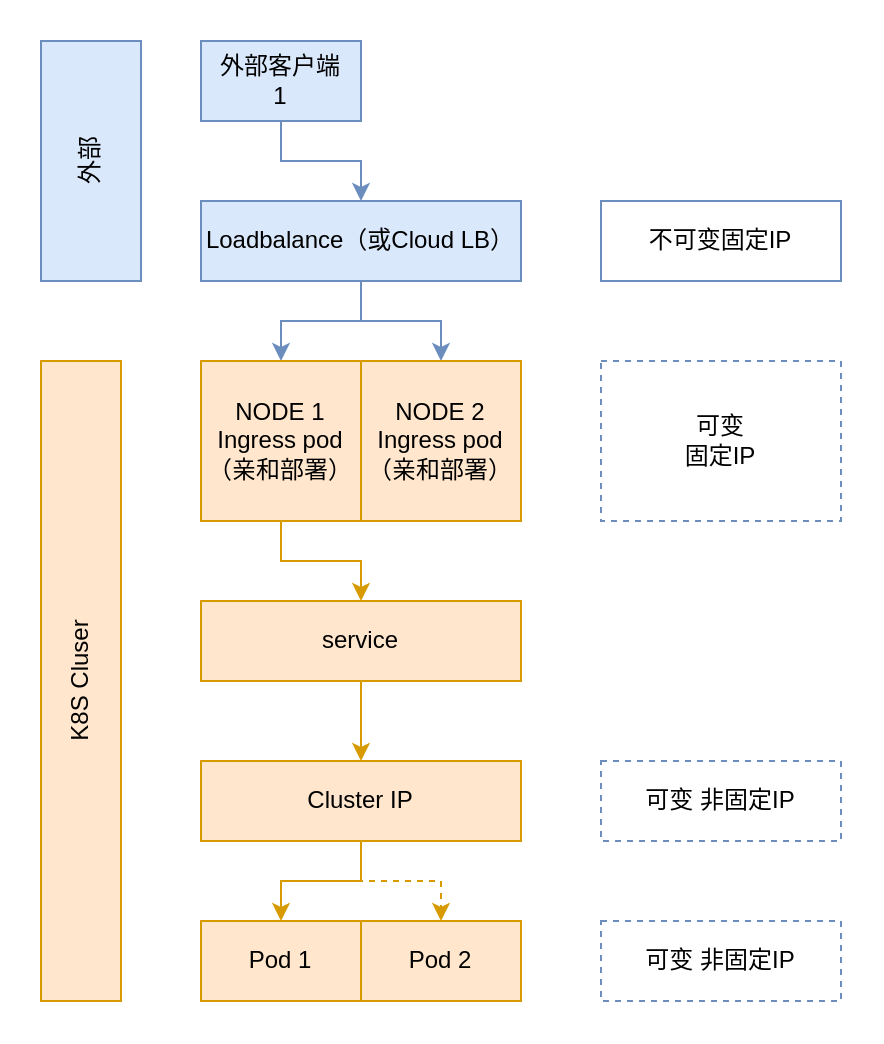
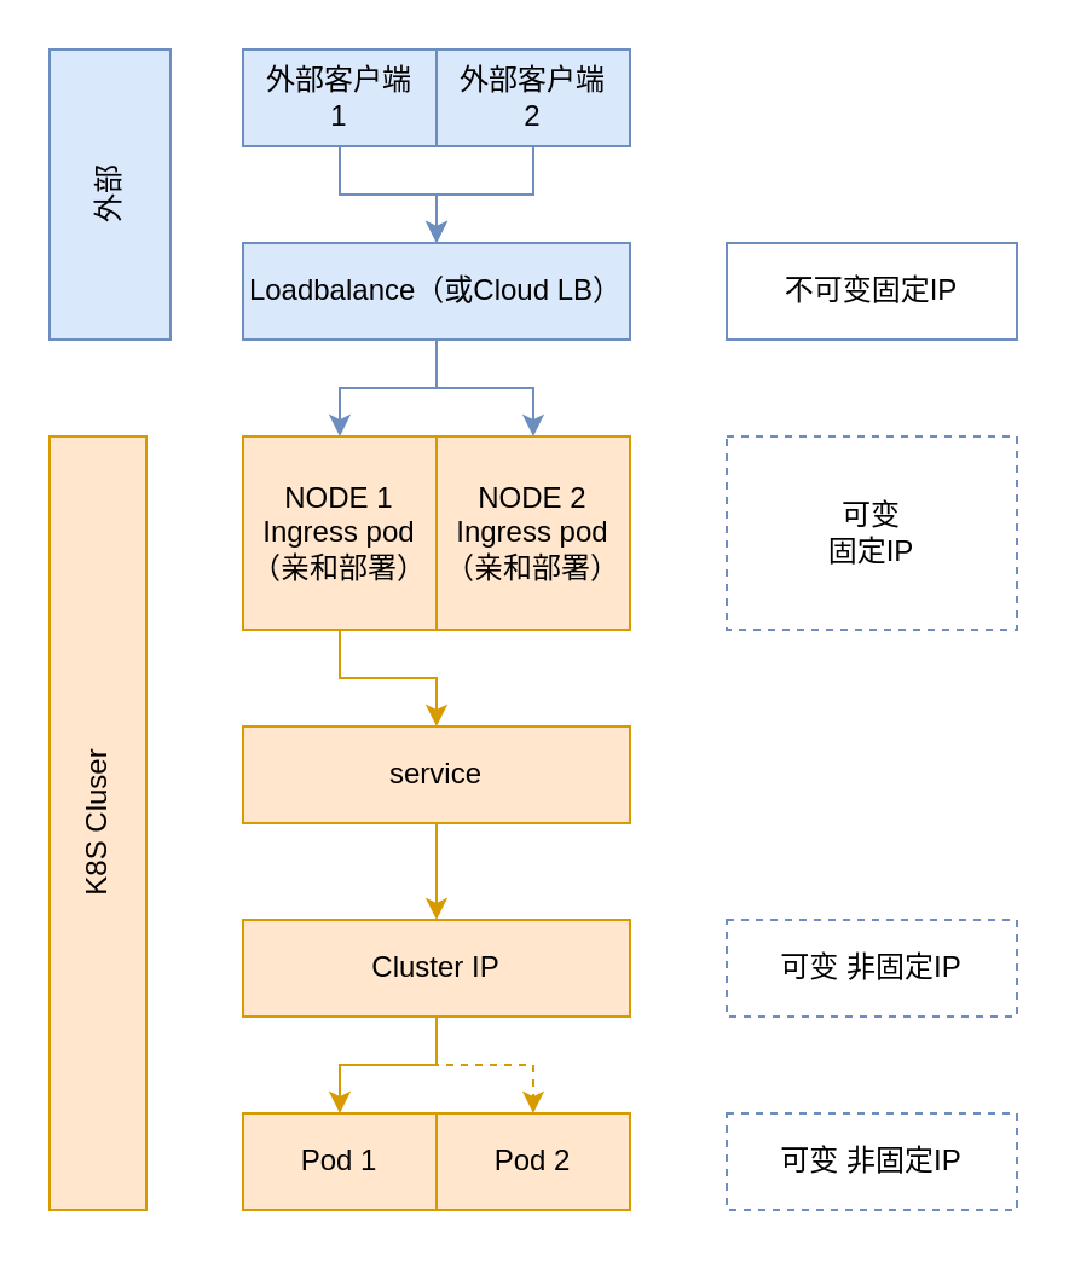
  <mxCell id="0" />
  <mxCell id="1" parent="0" />
+ <mxCell id="2" style="edgeStyle=orthogonalEdgeStyle;rounded=0;orthogonalLoop=1;jettySize=auto;html=1;fillColor=#dae8fc;strokeColor=#6c8ebf;" edge="1" parent="1" source="16" target="7"><mxGeometry relative="1" as="geometry" /></mxCell>
  <mxCell id="3" style="edgeStyle=orthogonalEdgeStyle;rounded=0;orthogonalLoop=1;jettySize=auto;html=1;entryX=0.5;entryY=0;entryDx=0;entryDy=0;fillColor=#dae8fc;strokeColor=#6c8ebf;" edge="1" parent="1" source="4" target="7"><mxGeometry relative="1" as="geometry" /></mxCell>
  <mxCell id="4" value="外部客户端&lt;br&gt;1&lt;br&gt;" style="rounded=0;whiteSpace=wrap;html=1;fillColor=#dae8fc;strokeColor=#6c8ebf;" vertex="1" parent="1"><mxGeometry x="100" y="20" width="80" height="40" as="geometry" /></mxCell>
  <mxCell id="5" style="edgeStyle=orthogonalEdgeStyle;rounded=0;orthogonalLoop=1;jettySize=auto;html=1;entryX=0.5;entryY=0;entryDx=0;entryDy=0;fillColor=#dae8fc;strokeColor=#6c8ebf;" edge="1" parent="1" source="7" target="9"><mxGeometry relative="1" as="geometry" /></mxCell>
  <mxCell id="6" style="edgeStyle=orthogonalEdgeStyle;rounded=0;orthogonalLoop=1;jettySize=auto;html=1;entryX=0.5;entryY=0;entryDx=0;entryDy=0;fillColor=#dae8fc;strokeColor=#6c8ebf;" edge="1" parent="1" source="7" target="17"><mxGeometry relative="1" as="geometry" /></mxCell>
  <mxCell id="7" value="Loadbalance（或Cloud LB）" style="rounded=0;whiteSpace=wrap;html=1;fillColor=#dae8fc;strokeColor=#6c8ebf;" vertex="1" parent="1"><mxGeometry x="100" y="100" width="160" height="40" as="geometry" /></mxCell>
  <mxCell id="8" style="edgeStyle=orthogonalEdgeStyle;rounded=0;orthogonalLoop=1;jettySize=auto;html=1;entryX=0.5;entryY=0;entryDx=0;entryDy=0;fillColor=#ffe6cc;strokeColor=#d79b00;" edge="1" parent="1" source="9" target="11"><mxGeometry relative="1" as="geometry" /></mxCell>
  <mxCell id="9" value="NODE 1&lt;br&gt;Ingress pod&lt;br&gt;（亲和部署）" style="rounded=0;whiteSpace=wrap;html=1;fillColor=#ffe6cc;strokeColor=#d79b00;" vertex="1" parent="1"><mxGeometry x="100" y="180" width="80" height="80" as="geometry" /></mxCell>
  <mxCell id="10" style="edgeStyle=orthogonalEdgeStyle;rounded=0;orthogonalLoop=1;jettySize=auto;html=1;entryX=0.5;entryY=0;entryDx=0;entryDy=0;fillColor=#ffe6cc;strokeColor=#d79b00;" edge="1" parent="1" source="11" target="14"><mxGeometry relative="1" as="geometry" /></mxCell>
  <mxCell id="11" value="service" style="rounded=0;whiteSpace=wrap;html=1;fillColor=#ffe6cc;strokeColor=#d79b00;" vertex="1" parent="1"><mxGeometry x="100" y="300" width="160" height="40" as="geometry" /></mxCell>
  <mxCell id="12" style="edgeStyle=orthogonalEdgeStyle;rounded=0;orthogonalLoop=1;jettySize=auto;html=1;entryX=0.5;entryY=0;entryDx=0;entryDy=0;fillColor=#ffe6cc;strokeColor=#d79b00;dashed=0;" edge="1" parent="1" source="14" target="15"><mxGeometry relative="1" as="geometry" /></mxCell>
  <mxCell id="13" style="edgeStyle=orthogonalEdgeStyle;rounded=0;orthogonalLoop=1;jettySize=auto;html=1;fillColor=#ffe6cc;strokeColor=#d79b00;dashed=1;" edge="1" parent="1" source="14" target="18"><mxGeometry relative="1" as="geometry" /></mxCell>
  <mxCell id="14" value="Cluster IP" style="rounded=0;whiteSpace=wrap;html=1;fillColor=#ffe6cc;strokeColor=#d79b00;" vertex="1" parent="1"><mxGeometry x="100" y="380" width="160" height="40" as="geometry" /></mxCell>
  <mxCell id="15" value="Pod 1" style="rounded=0;whiteSpace=wrap;html=1;fillColor=#ffe6cc;strokeColor=#d79b00;" vertex="1" parent="1"><mxGeometry x="100" y="460" width="80" height="40" as="geometry" /></mxCell>
+ <mxCell id="16" value="外部客户端&lt;br&gt;2&lt;br&gt;" style="rounded=0;whiteSpace=wrap;html=1;fillColor=#dae8fc;strokeColor=#6c8ebf;" vertex="1" parent="1"><mxGeometry x="180" y="20" width="80" height="40" as="geometry" /></mxCell>
  <mxCell id="17" value="NODE 2&lt;br&gt;Ingress pod&lt;br&gt;（亲和部署）" style="rounded=0;whiteSpace=wrap;html=1;fillColor=#ffe6cc;strokeColor=#d79b00;" vertex="1" parent="1"><mxGeometry x="180" y="180" width="80" height="80" as="geometry" /></mxCell>
  <mxCell id="18" value="Pod 2" style="rounded=0;whiteSpace=wrap;html=1;fillColor=#ffe6cc;strokeColor=#d79b00;" vertex="1" parent="1"><mxGeometry x="180" y="460" width="80" height="40" as="geometry" /></mxCell>
  <mxCell id="19" value="外部" style="rounded=0;whiteSpace=wrap;html=1;horizontal=0;fillColor=#dae8fc;strokeColor=#6c8ebf;" vertex="1" parent="1"><mxGeometry x="20" y="20" width="50" height="120" as="geometry" /></mxCell>
  <mxCell id="20" value="K8S Cluser" style="rounded=0;whiteSpace=wrap;html=1;rotation=0;horizontal=0;fillColor=#ffe6cc;strokeColor=#d79b00;" vertex="1" parent="1"><mxGeometry x="20" y="180" width="40" height="320" as="geometry" /></mxCell>
  <mxCell id="21" value="不可变固定IP" style="rounded=0;whiteSpace=wrap;html=1;fillColor=none;strokeColor=#6c8ebf;" vertex="1" parent="1"><mxGeometry x="300" y="100" width="120" height="40" as="geometry" /></mxCell>
  <mxCell id="22" value="可变&lt;br&gt;固定IP" style="rounded=0;whiteSpace=wrap;html=1;fillColor=none;strokeColor=#6c8ebf;dashed=1;" vertex="1" parent="1"><mxGeometry x="300" y="180" width="120" height="80" as="geometry" /></mxCell>
  <mxCell id="23" value="可变 非固定IP" style="rounded=0;whiteSpace=wrap;html=1;fillColor=none;strokeColor=#6c8ebf;dashed=1;" vertex="1" parent="1"><mxGeometry x="300" y="380" width="120" height="40" as="geometry" /></mxCell>
  <mxCell id="24" value="可变 非固定IP" style="rounded=0;whiteSpace=wrap;html=1;fillColor=none;strokeColor=#6c8ebf;dashed=1;" vertex="1" parent="1"><mxGeometry x="300" y="460" width="120" height="40" as="geometry" /></mxCell>
